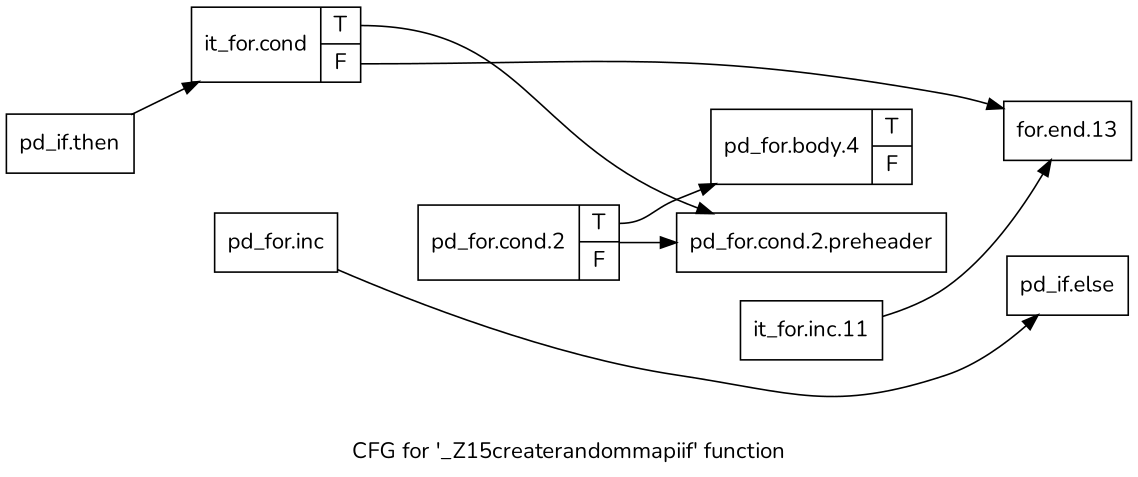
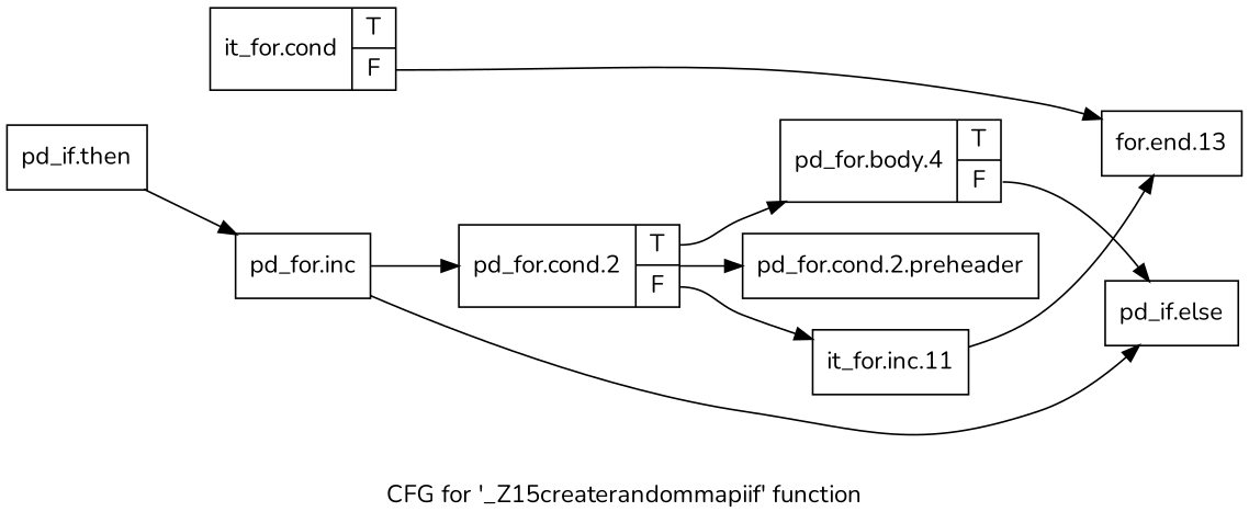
  digraph {
    fontname=Nunito
    label="CFG for '_Z15createrandommapiif' function"
    rankdir=LR
    node [fontname=Nunito shape=record]
    edge [fontname=Nunito]
    n1 [label="{it_for.cond|{<s0>T|<s1>F}}"]
    n2 [label="{pd_for.cond.2.preheader}"]
    n3 [label="{for.end.13}"]
    n4 [label="{pd_for.cond.2|{<s0>T|<s1>F}}"]
    n5 [label="{pd_for.body.4|{<s0>T|<s1>F}}"]
    n6 [label="{it_for.inc.11}"]
    n7 [label="{pd_if.else}"]
    n8 [label="{pd_if.then}"]
    n9 [label="{pd_for.inc}"]
-   n1 -> n2 [tailport=s0]
    n1 -> n3 [tailport=s1]
    n4 -> n2
    n4 -> n5 [tailport=s0]
+   n4 -> n6 [tailport=s1]
+   n5 -> n7 [tailport=s1]
    n6 -> n3
-   n8 -> n1
+   n8 -> n9
+   n9 -> n4
    n9 -> n7
  }
